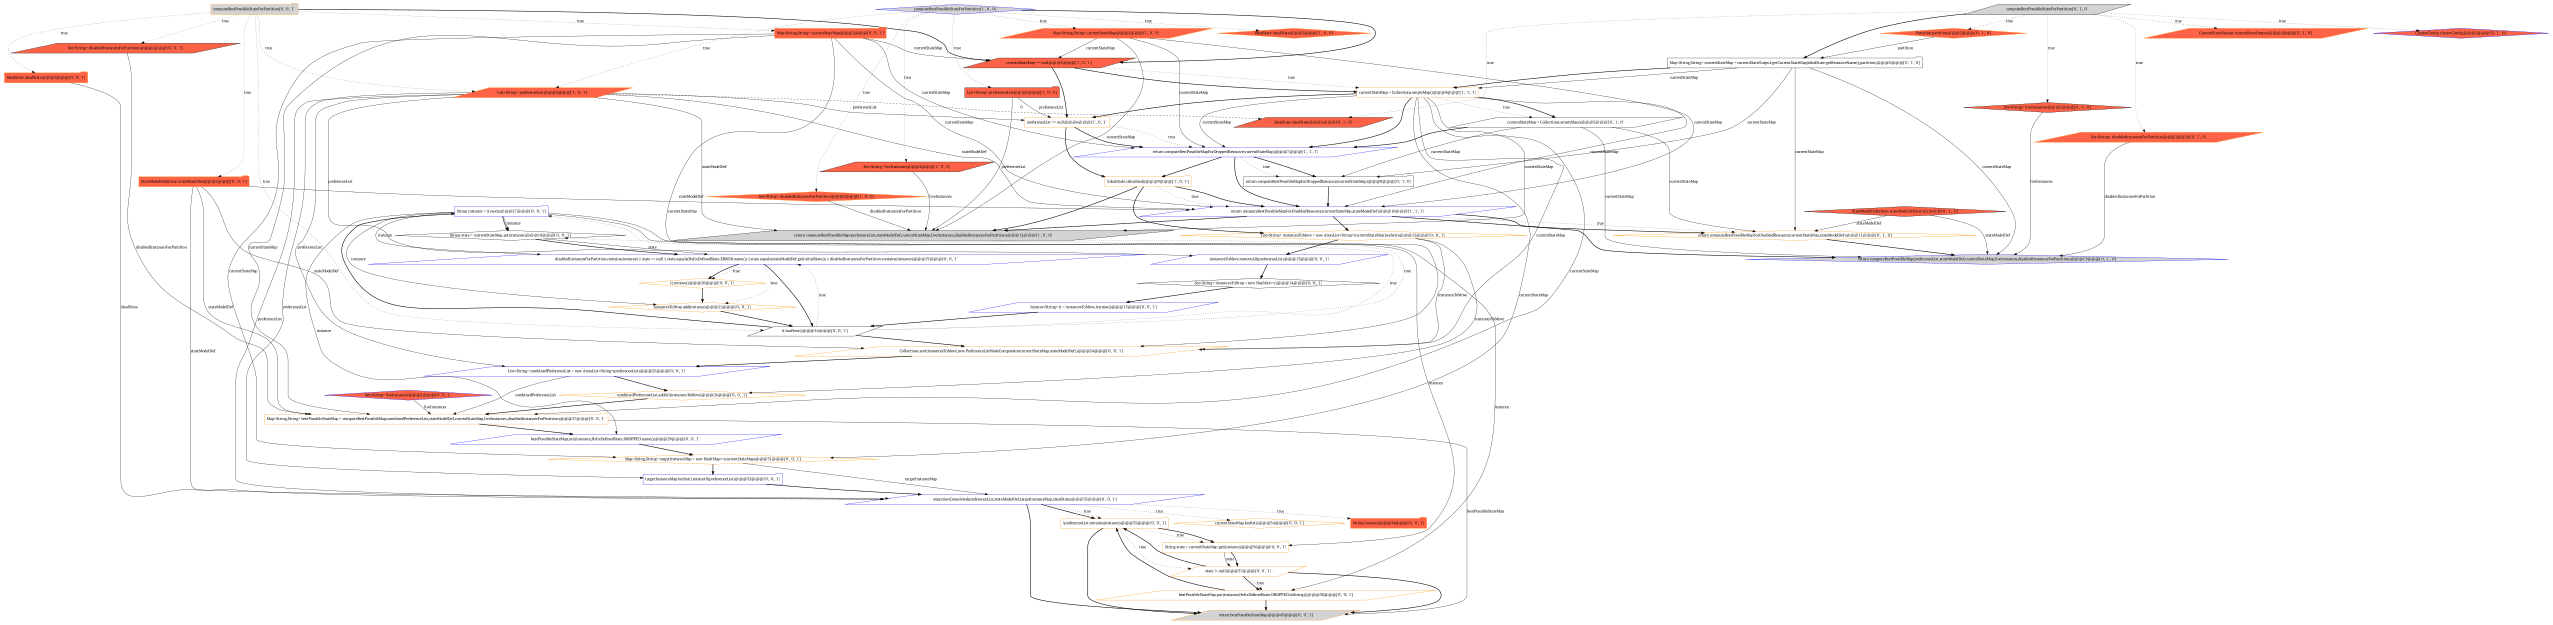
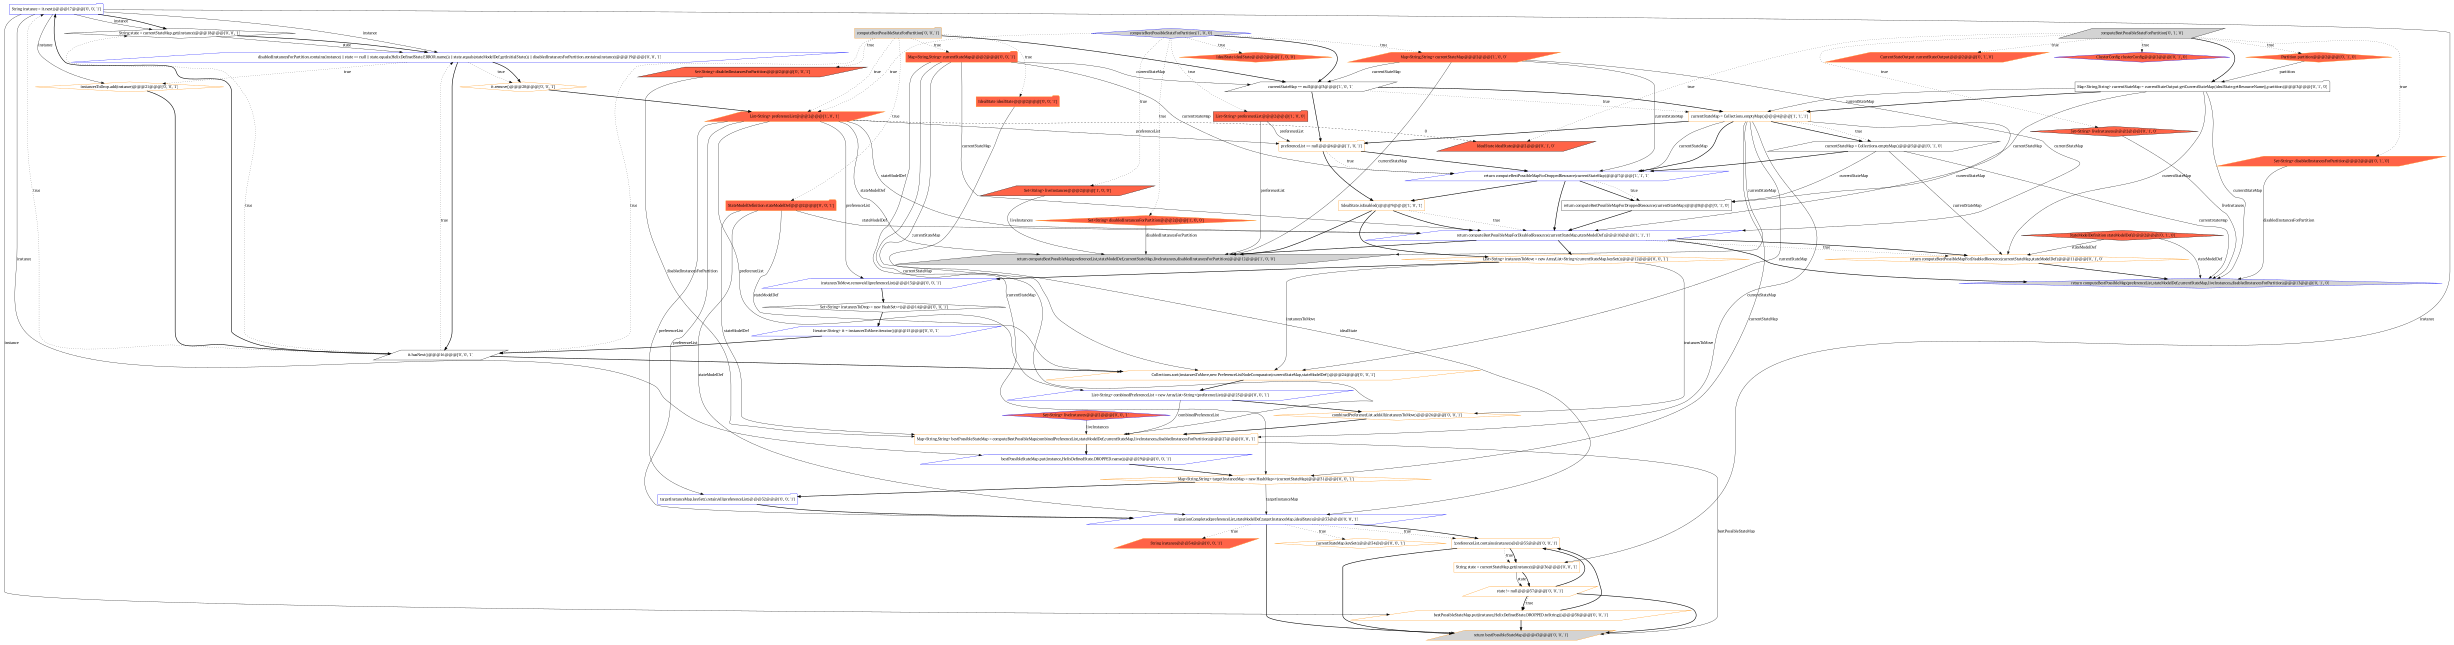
  digraph {
    fontname="PT Serif"
    node [color=darkorange fillcolor=white fontname="PT Serif" shape=parallelogram style=filled]
    edge [fontname="PT Serif" style=solid]
    n1 [color=black fillcolor=tomato label="Set<String> disabledInstancesForPartition@@@2@@@['0', '0', '1']"]
    n2 [label="Map<String,String> bestPossibleStateMap = computeBestPossibleMap(combinedPreferenceList,stateModelDef,currentStateMap,liveInstances,disabledInstancesForPartition)@@@27@@@['0', '0', '1']" shape=folder]
    n3 [fillcolor=lightgray label="return bestPossibleStateMap@@@43@@@['0', '0', '1']"]
    n4 [color=blue label="bestPossibleStateMap.put(instance,HelixDefinedState.DROPPED.name())@@@29@@@['0', '0', '1']"]
    n5 [color=black fillcolor=lightgray label="return computeBestPossibleMap(preferenceList,stateModelDef,currentStateMap,liveInstances,disabledInstancesForPartition)@@@12@@@['1', '0', '0']"]
    n6 [color=black fillcolor=tomato label="Set<String> liveInstances@@@2@@@['0', '1', '0']" shape=diamond]
    n7 [color=blue fillcolor=lightgray label="return computeBestPossibleMap(preferenceList,stateModelDef,currentStateMap,liveInstances,disabledInstancesForPartition)@@@13@@@['0', '1', '0']" shape=diamond]
    n8 [label="currentStateMap.keySet()@@@34@@@['0', '0', '1']" shape=diamond]
    n9 [color=black fillcolor=tomato label="StateModelDefinition stateModelDef@@@2@@@['0', '1', '0']" shape=diamond]
    n10 [label="return computeBestPossibleMapForDisabledResource(currentStateMap,stateModelDef)@@@11@@@['0', '1', '0']" shape=diamond]
    n11 [color=blue label="Iterator<String> it = instancesToMove.iterator()@@@15@@@['0', '0', '1']"]
    n12 [color=black label="it.hasNext()@@@16@@@['0', '0', '1']"]
    n13 [color=black label="String state = currentStateMap.get(instance)@@@18@@@['0', '0', '1']" shape=diamond]
    n14 [color=blue label="disabledInstancesForPartition.contains(instance) || state == null || state.equals(HelixDefinedState.ERROR.name()) || state.equals(stateModelDef.getInitialState()) || disabledInstancesForPartition.contains(instance)@@@19@@@['0', '0', '1']"]
    n15 [label="Collections.sort(instancesToMove,new PreferenceListNodeComparator(currentStateMap,stateModelDef))@@@24@@@['0', '0', '1']"]
    n16 [color=blue label="String instance = it.next()@@@17@@@['0', '0', '1']" shape=folder]
    n17 [label="instancesToDrop.add(instance)@@@21@@@['0', '0', '1']" shape=diamond]
    n18 [label="it.remove()@@@20@@@['0', '0', '1']" shape=diamond]
    n19 [color=blue label="List<String> combinedPreferenceList = new ArrayList<String>(preferenceList)@@@25@@@['0', '0', '1']"]
    n20 [label="String state = currentStateMap.get(instance)@@@36@@@['0', '0', '1']" shape=folder]
    n21 [label="bestPossibleStateMap.put(instance,HelixDefinedState.DROPPED.toString())@@@38@@@['0', '0', '1']"]
    n22 [fillcolor=tomato label="Partition partition@@@2@@@['0', '1', '0']" shape=diamond]
    n23 [color=black label="Map<String,String> currentStateMap = currentStateOutput.getCurrentStateMap(idealState.getResourceName(),partition)@@@3@@@['0', '1', '0']" shape=folder]
    n24 [label="currentStateMap = Collections.emptyMap()@@@4@@@['1', '1', '1']" shape=folder]
    n25 [color=black label="return computeBestPossibleMapForDroppedResource(currentStateMap)@@@8@@@['0', '1', '0']" shape=folder]
    n26 [fillcolor=lightgray label="computeBestPossibleStateForPartition['0', '0', '1']" shape=folder]
    n27 [fillcolor=tomato label="List<String> preferenceList@@@2@@@['1', '0', '1']"]
    n28 [fillcolor=tomato label="IdealState idealState@@@2@@@['0', '0', '1']" shape=folder]
-   n29 [color=black fillcolor=tomato label="currentStateMap == null@@@3@@@['1', '0', '1']"]
+   n29 [color=black label="currentStateMap == null@@@3@@@['1', '0', '1']"]
    n30 [fillcolor=tomato label="Map<String,String> currentStateMap@@@2@@@['0', '0', '1']" shape=folder]
    n31 [fillcolor=tomato label="StateModelDefinition stateModelDef@@@2@@@['0', '0', '1']" shape=folder]
    n32 [label="preferenceList == null@@@6@@@['1', '0', '1']" shape=folder]
    n33 [color=blue label="migrationCompleted(preferenceList,stateModelDef,targetInstanceMap,idealState)@@@33@@@['0', '0', '1']"]
    n34 [color=blue label="targetInstanceMap.keySet().retainAll(preferenceList)@@@32@@@['0', '0', '1']" shape=folder]
    n35 [color=black fillcolor=tomato label="IdealState idealState@@@2@@@['0', '1', '0']"]
    n36 [color=blue label="return computeBestPossibleMapForDisabledResource(currentStateMap,stateModelDef)@@@10@@@['1', '1', '1']"]
    n37 [color=blue label="instancesToMove.removeAll(preferenceList)@@@13@@@['0', '0', '1']"]
    n38 [color=blue label="return computeBestPossibleMapForDroppedResource(currentStateMap)@@@7@@@['1', '1', '1']"]
    n39 [label="Map<String,String> targetInstanceMap = new HashMap<>(currentStateMap)@@@31@@@['0', '0', '1']" shape=diamond]
    n40 [color=blue fillcolor=tomato label="Set<String> liveInstances@@@2@@@['0', '0', '1']" shape=diamond]
    n41 [label="!idealState.isEnabled()@@@9@@@['1', '0', '1']" shape=folder]
    n42 [label="!preferenceList.contains(instance)@@@35@@@['0', '0', '1']" shape=folder]
-   n43 [fillcolor=tomato label="String instance@@@34@@@['0', '0', '1']" shape=folder]
+   n43 [fillcolor=tomato label="String instance@@@34@@@['0', '0', '1']"]
    n44 [label="List<String> instancesToMove = new ArrayList<String>(currentStateMap.keySet())@@@12@@@['0', '0', '1']" shape=diamond]
    n45 [color=black label="Set<String> instancesToDrop = new HashSet<>()@@@14@@@['0', '0', '1']" shape=diamond]
    n46 [label="combinedPreferenceList.addAll(instancesToMove)@@@26@@@['0', '0', '1']" shape=diamond]
    n47 [color=black label="currentStateMap = Collections.emptyMap()@@@5@@@['0', '1', '0']"]
    n48 [label="state != null@@@37@@@['0', '0', '1']"]
    n49 [color=blue fillcolor=lightgray label="computeBestPossibleStateForPartition['1', '0', '0']" shape=diamond]
    n50 [color=black fillcolor=tomato label="Set<String> liveInstances@@@2@@@['1', '0', '0']"]
    n51 [fillcolor=tomato label="IdealState idealState@@@2@@@['1', '0', '0']" shape=diamond]
    n52 [fillcolor=tomato label="Map<String,String> currentStateMap@@@2@@@['1', '0', '0']"]
    n53 [color=black fillcolor=tomato label="List<String> preferenceList@@@2@@@['1', '0', '0']" shape=folder]
    n54 [fillcolor=tomato label="Set<String> disabledInstancesForPartition@@@2@@@['1', '0', '0']" shape=diamond]
    n55 [fillcolor=tomato label="Set<String> disabledInstancesForPartition@@@2@@@['0', '1', '0']"]
    n56 [color=black fillcolor=lightgray label="computeBestPossibleStateForPartition['0', '1', '0']"]
    n57 [fillcolor=tomato label="CurrentStateOutput currentStateOutput@@@2@@@['0', '1', '0']"]
    n58 [color=blue fillcolor=tomato label="ClusterConfig clusterConfig@@@2@@@['0', '1', '0']" shape=diamond]
    n1 -> n2 [label=disabledInstancesForPartition]
    n2 -> n3 [label=bestPossibleStateMap]
    n2 -> n4 [style=bold]
    n4 -> n39 [style=bold]
    n6 -> n7 [label=liveInstances]
    n9 -> n7 [label=stateModelDef]
    n9 -> n10 [label=stateModelDef]
    n10 -> n7 [style=bold]
    n11 -> n12 [style=bold]
    n12 -> n13 [label=true style=dotted]
    n12 -> n14 [label=true style=dotted]
    n12 -> n15 [style=bold]
    n12 -> n16 [label=true style=dotted]
    n12 -> n16 [style=bold]
    n13 -> n14 [label=state]
    n13 -> n14 [style=bold]
    n14 -> n12 [style=bold]
    n14 -> n17 [label=true style=dotted]
    n14 -> n18 [label=true style=dotted]
    n14 -> n18 [style=bold]
    n15 -> n19 [style=bold]
    n16 -> n4 [label=instance]
    n16 -> n13 [label=instance]
    n16 -> n13 [style=bold]
    n16 -> n14 [label=instance]
    n16 -> n17 [label=instance]
    n16 -> n20 [label=instance]
    n16 -> n21 [label=instance]
    n17 -> n12 [style=bold]
-   n18 -> n17 [style=bold]
+   n18 -> n27 [style=bold]
    n19 -> n2 [label=combinedPreferenceList]
    n19 -> n46 [style=bold]
    n20 -> n48 [label=state]
    n20 -> n48 [style=bold]
    n21 -> n3 [style=bold]
    n21 -> n42 [style=bold]
    n22 -> n23 [label=partition]
    n23 -> n7 [label=currentStateMap]
    n23 -> n10 [label=currentStateMap]
    n23 -> n24 [style=bold]
    n23 -> n24 [label=currentStateMap]
    n23 -> n25 [label=currentStateMap]
    n24 -> n2 [label=currentStateMap]
    n24 -> n5 [label=currentStateMap]
    n24 -> n15 [label=currentStateMap]
    n24 -> n32 [style=bold]
    n24 -> n36 [label=currentStateMap]
    n24 -> n38 [label=currentStateMap]
    n24 -> n38 [style=bold]
    n24 -> n39 [label=currentStateMap]
    n24 -> n47 [style=bold]
    n24 -> n47 [label=true style=dotted]
    n25 -> n36 [style=bold]
    n26 -> n1 [label=true style=dotted]
    n26 -> n12 [label=true style=dotted]
    n26 -> n27 [label=true style=dotted]
    n26 -> n28 [label=true style=dotted]
    n26 -> n29 [style=bold]
    n26 -> n30 [label=true style=dotted]
    n26 -> n31 [label=true style=dotted]
    n27 -> n5 [label=stateModelDef]
    n27 -> n19 [label=preferenceList]
    n27 -> n32 [label=preferenceList]
    n27 -> n33 [label=preferenceList]
    n27 -> n34 [label=preferenceList]
    n27 -> n35 [label=0 style=dashed]
    n27 -> n36 [label=stateModelDef]
    n27 -> n37 [label=preferenceList]
    n28 -> n33 [label=idealState]
    n29 -> n24 [label=true style=dotted]
    n29 -> n24 [style=bold]
    n29 -> n32 [style=bold]
    n30 -> n2 [label=currentStateMap]
    n30 -> n15 [label=currentStateMap]
    n30 -> n29 [label=currentStateMap]
    n30 -> n36 [label=currentStateMap]
    n30 -> n38 [label=currentStateMap]
    n30 -> n39 [label=currentStateMap]
    n31 -> n2 [label=stateModelDef]
    n31 -> n15 [label=stateModelDef]
    n31 -> n33 [label=stateModelDef]
    n31 -> n36 [label=stateModelDef]
    n32 -> n38 [label=true style=dotted]
    n32 -> n38 [style=bold]
    n32 -> n41 [style=bold]
    n33 -> n3 [style=bold]
    n33 -> n8 [label=true style=dotted]
    n33 -> n42 [style=bold]
    n33 -> n42 [label=true style=dotted]
    n33 -> n43 [label=true style=dotted]
    n34 -> n33 [style=bold]
    n36 -> n5 [style=bold]
    n36 -> n7 [style=bold]
    n36 -> n10 [label=true style=dotted]
    n36 -> n10 [style=bold]
    n36 -> n44 [style=bold]
    n37 -> n45 [style=bold]
    n38 -> n25 [style=bold]
    n38 -> n25 [label=true style=dotted]
    n38 -> n36 [style=bold]
    n38 -> n41 [style=bold]
    n39 -> n33 [label=targetInstanceMap]
    n39 -> n34 [style=bold]
    n40 -> n2 [label=liveInstances]
    n41 -> n5 [style=bold]
    n41 -> n36 [label=true style=dotted]
    n41 -> n36 [style=bold]
    n41 -> n44 [style=bold]
    n42 -> n3 [style=bold]
    n42 -> n20 [label=true style=dotted]
    n42 -> n20 [style=bold]
-   n42 -> n48 [label=true style=dotted]
    n44 -> n15 [label=instancesToMove]
    n44 -> n37 [style=bold]
    n44 -> n46 [label=instancesToMove]
    n45 -> n11 [style=bold]
    n46 -> n2 [style=bold]
    n47 -> n7 [label=currentStateMap]
    n47 -> n10 [label=currentStateMap]
    n47 -> n25 [label=currentStateMap]
    n47 -> n38 [style=bold]
    n48 -> n3 [style=bold]
    n48 -> n21 [style=bold]
    n48 -> n21 [label=true style=dotted]
    n48 -> n42 [style=bold]
    n49 -> n27 [label=true style=dotted]
    n49 -> n29 [style=bold]
    n49 -> n50 [label=true style=dotted]
    n49 -> n51 [label=true style=dotted]
    n49 -> n52 [label=true style=dotted]
    n49 -> n53 [label=true style=dotted]
    n49 -> n54 [label=true style=dotted]
    n50 -> n5 [label=liveInstances]
    n52 -> n5 [label=currentStateMap]
    n52 -> n29 [label=currentStateMap]
    n52 -> n36 [label=currentStateMap]
    n52 -> n38 [label=currentStateMap]
    n53 -> n5 [label=preferenceList]
    n53 -> n32 [label=preferenceList]
    n54 -> n5 [label=disabledInstancesForPartition]
    n55 -> n7 [label=disabledInstancesForPartition]
    n56 -> n6 [label=true style=dotted]
    n56 -> n22 [label=true style=dotted]
    n56 -> n23 [style=bold]
    n56 -> n35 [label=true style=dotted]
    n56 -> n55 [label=true style=dotted]
    n56 -> n57 [label=true style=dotted]
    n56 -> n58 [label=true style=dotted]
  }
